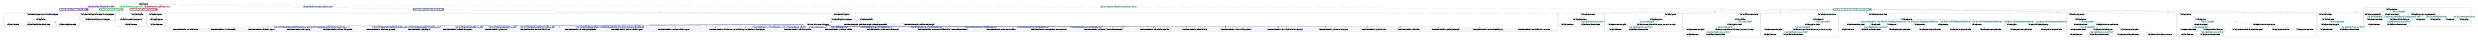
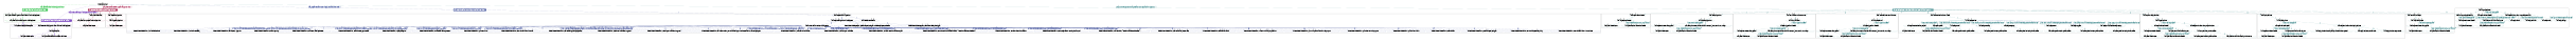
  digraph {
    concentrate=true
    ordering=in
    rankdir=TB
    node [color="#3f898d"]
    edge [color="#3f898d" fontcolor="#3f898d"]
    n1 [color="#5a1daf" label="[role] Gather kubeinit secrets"]
    n2 [color="#5a1daf" label="[role] Gather additional facts from localhost for kubeinit"]
    n3 [color="#5a1daf" label="[role] Create ssh config file from template"]
    n4 [color="#5a1daf" label="[role] task-gather-facts"]
    n5 [color="#5a1daf" label="[block] Determine which hypervisor hosts will be used in this deployment" shape=box]
    n6 [color="#5a1daf" fontcolor="#ffffff" label="Play: Perform initial setup on ansible-controller host (localhost) (1)" shape=box style=filled]
    n7 [color="#13b830" label="[role] Gather facts from each hypervisor in the deployment"]
    n8 [color="#13b830" label="[block] Gather additional hypervisor facts kubeinit will use during deployment" shape=box]
    n9 [color="#13b830" fontcolor="#ffffff" label="Play: Gather facts from the cluster hypervisor hosts (0)" shape=box style=filled]
    n10 [color="#aa224e" label="[role] Gather kubeinit secrets"]
    n11 [color="#aa224e" label="[role] Gather facts to prepare the cluster hypervisors"]
    n12 [color="#aa224e" label="[block] Gather kubeinit facts" shape=box]
    n13 [color="#aa224e" label="[role] Gather kubeinit secrets"]
    n14 [color="#aa224e" label="[role] task-prepare-hypervisors"]
    n15 [color="#aa224e" label="[block] Prepare the hypervisors" shape=box]
    n16 [color="#aa224e" fontcolor="#ffffff" label="Play: Determine facts needed to prepare all hypervisor hosts (1)" shape=box style=filled]
    n17 [color="#364896" label="[role] Provision the libvirt services on the hypervisor"]
    n18 [color="#364896" label="kubeinit.kubeinit.kubeinit_libvirt : Show ansible_distribution" shape=octagon]
    n19 [color="#364896" label="kubeinit.kubeinit.kubeinit_libvirt : Show distribution_family" shape=octagon]
    n20 [color="#364896" label="kubeinit.kubeinit.kubeinit_libvirt : Fails if CentOS 7 hypervisor" shape=octagon]
    n21 [color="#364896" label="kubeinit.kubeinit.kubeinit_libvirt : Fix libvirt qemu bug" shape=octagon]
    n22 [color="#364896" label="kubeinit.kubeinit.kubeinit_libvirt : Install CentOS based requirements" shape=octagon]
    n23 [color="#364896" label="kubeinit.kubeinit.kubeinit_libvirt : Enable the testing repo in Debian" shape=octagon]
    n24 [color="#364896" label="kubeinit.nodes.kubeinit_libvirt : Update packages list" shape=octagon]
    n25 [color="#364896" label="kubeinit.kubeinit.kubeinit_libvirt : Install Debian based requirements" shape=octagon]
    n26 [color="#364896" label="kubeinit.kubeinit.kubeinit_libvirt : Add users to libvirt" shape=octagon]
    n27 [color="#364896" label="kubeinit.kubeinit.kubeinit_libvirt : Reboot host and wait for it to restart" shape=octagon]
    n28 [color="#364896" label="kubeinit.kubeinit.kubeinit_libvirt : Clear installed/upgraded packages facts" shape=octagon]
    n29 [color="#364896" label="kubeinit.kubeinit.kubeinit_libvirt : Check if Intel virtualization is supported" shape=octagon]
    n30 [color="#364896" label="kubeinit.kubeinit.kubeinit_libvirt : Check if AMD virtualization is supported" shape=octagon]
    n31 [color="#364896" label="kubeinit.kubeinit.kubeinit_libvirt : Fail in case no Intel or AMD virtualization support is not detected and is not a hosted deployment." shape=octagon]
    n32 [color="#364896" label="kubeinit.kubeinit.kubeinit_libvirt : Set fact for Intel virtualization" shape=octagon]
    n33 [color="#364896" label="kubeinit.kubeinit.kubeinit_libvirt : Set fact for AMD virtualization" shape=octagon]
    n34 [color="#364896" label="kubeinit.kubeinit.kubeinit_libvirt : Set fact for nested virtualization test path" shape=octagon]
    n35 [color="#364896" label="kubeinit.kubeinit.kubeinit_libvirt : Ensure the module is available and loaded: {{ nested_virtualization_module_name }}" shape=octagon]
    n36 [color="#364896" label="kubeinit.kubeinit.kubeinit_libvirt : Test status of nested virtualization" shape=octagon]
    n37 [color="#364896" label="kubeinit.kubeinit.kubeinit_libvirt : Persist configuration in /etc/modprobe.d/kvm.conf" shape=octagon]
    n38 [color="#364896" label="kubeinit.kubeinit.kubeinit_libvirt : Load the module: {{ nested_virtualization_module_name }}" shape=octagon]
    n39 [color="#364896" label="kubeinit.kubeinit.kubeinit_libvirt : Clear intel and amd processor facts" shape=octagon]
    n40 [color="#364896" label="kubeinit.kubeinit.kubeinit_libvirt : Enable and start libvirtd" shape=octagon]
    n41 [color="#364896" label="kubeinit.kubeinit.kubeinit_libvirt : Make sure we have a group called toor" shape=octagon]
    n42 [color="#364896" label="kubeinit.kubeinit.kubeinit_libvirt : Allow to have passwordless sudo to the group toor" shape=octagon]
    n43 [color="#364896" label="kubeinit.kubeinit.kubeinit_libvirt : Add sudoers users to the group toor" shape=octagon]
    n44 [color="#364896" label="kubeinit.kubeinit.kubeinit_libvirt : Add cloud user to libvirt" shape=octagon]
    n45 [color="#364896" label="kubeinit.kubeinit.kubeinit_libvirt : Create ssh folder" shape=octagon]
    n46 [color="#364896" label="kubeinit.kubeinit.kubeinit_libvirt : Generate an OpenSSH keypair" shape=octagon]
    n47 [color="#364896" label="kubeinit.kubeinit.kubeinit_libvirt : Fix owner of the generated pub key" shape=octagon]
    n48 [color="#364896" label="kubeinit.kubeinit.kubeinit_libvirt : Insert the default libvirt uri in user's home" shape=octagon]
    n49 [color="#364896" label="[role] Prepare each hypervisor in the deployment"]
    n50 [color="#364896" label="kubeinit.kubeinit.kubeinit_prepare : Generate an OpenSSH keypair on kubeinit_deployment_node_name" shape=octagon]
    n51 [color="#364896" label="kubeinit.kubeinit.kubeinit_prepare : Create authorized_key from keypair" shape=octagon]
    n52 [color="#364896" label="[block] Prepare individual hypervisors" shape=box]
    n53 [color="#364896" label="Set kubeinit_cluster_name fact" shape=octagon]
    n54 [color="#364896" fontcolor="#ffffff" label="Play: Prepare the infrastructure to deploy service and cluster nodes (0)" shape=box style=filled]
    n55 [label="[role] Gather kubeinit secrets"]
    n56 [label="[role] Gather facts from bastion_host if needed"]
    n57 [label="[role] task-prepare-environment"]
    n58 [label="[block] Prepare the environment" shape=box]
    n59 [label="[role] Gather kubeinit secrets"]
    n60 [label="[role] Gather facts from bastion_host if needed"]
    n61 [label="[role] Prepare environment if not prepared"]
    n62 [label="[role] Cleanup the OVN network and other libvirt resources -- hosts, networks, vms, storage"]
    n63 [label="[role] task-cleanup-hypervisors"]
    n64 [label="[block] Cleanup hypervisors" shape=box]
    n65 [label="[role] Gather kubeinit secrets"]
    n66 [label="[role] Gather facts from bastion_host if needed"]
    n67 [label="[role] Prepare environment if not prepared"]
    n68 [label="[role] Cleanup the OVN network and other libvirt resources -- hosts, networks, vms, storage"]
    n69 [label="[role] Cleanup hypervisors if needed"]
    n70 [label="[role] task-run-validations"]
    n71 [label="[block] Run validations on cluster resources" shape=box]
    n72 [label="[role] Gather kubeinit secrets"]
    n73 [label="[role] Gather facts from bastion_host if needed"]
    n74 [label="[role] Prepare environment if not prepared"]
    n75 [label="[role] Cleanup the OVN network and other libvirt resources -- hosts, networks, vms, storage"]
    n76 [label="[role] Cleanup hypervisors if needed"]
    n77 [label="[role] task-create-network"]
    n78 [label="[block] Create the cluster network resources" shape=box]
    n79 [label="[role] Gather kubeinit secrets"]
    n80 [label="[role] Gather facts from bastion_host if needed"]
    n81 [label="[role] Prepare environment if not prepared"]
    n82 [label="[role] Prepare podman"]
    n83 [label="[role] Create systemd service for podman container"]
    n84 [label="[role] Configure Bind"]
    n85 [label="[role] Create systemd service for podman container"]
    n86 [label="[role] Configure Dnsmasq"]
    n87 [label="[role] Create systemd service for podman container"]
    n88 [label="[role] Configure HAProxy"]
    n89 [label="[role] Create systemd service for podman container"]
    n90 [label="[role] Configure Nexus"]
    n91 [label="[role] Create systemd service for podman container"]
    n92 [label="[role] Configure Apache"]
    n93 [label="[role] Create systemd service for podman container"]
    n94 [label="[role] Configure a local container image registry"]
    n95 [label="[role] task-create-services"]
    n96 [label="[block] Create services the cluster will need" shape=box]
    n97 [label="[role] Gather kubeinit secrets"]
    n98 [label="[role] Gather facts from bastion_host if needed"]
    n99 [label="[role] Prepare environment if needed"]
    n100 [label="[role] Gather network and host facts for guest"]
    n101 [label="[role] Prepare services if needed"]
    n102 [label="[role] Create systemd service for podman container"]
    n103 [label="[role] Gather network and host facts for provision service"]
    n104 [label="[role] Setup the cluster provision container"]
    n105 [label="[role] Delegate to the distro role to prepare the cluster"]
    n106 [label="[role] task-prepare-cluster"]
    n107 [label="[block] Prepare to deploy the cluster" shape=box]
    n108 [label="[role] Gather kubeinit secrets"]
    n109 [label="[role] Gather facts from bastion_host if needed"]
    n110 [label="[role] Prepare environment if needed"]
    n111 [label="[role] Gather network and host facts for guest"]
    n112 [label="[role] Prepare services if needed"]
    n113 [label="[role] Deploy the cluster bootstrap and any other extra nodes requested"]
    n114 [label="[role] Deploy the cluster controller nodes"]
    n115 [label="[role] Deploy the cluster compute nodes"]
    n116 [label="[role] Delegate to the distro role to deploy the cluster"]
    n117 [label="[role] task-deploy-cluster"]
    n118 [label="[block] Deploy the cluster" shape=box]
    n119 [label="[role] Gather kubeinit secrets"]
    n120 [label="[role] Gather facts from bastion_host if needed"]
    n121 [label="[role] Prepare environment if not prepared"]
    n122 [label="[role] task-download-images"]
    n123 [label="[block] Download cloud images" shape=box]
    n124 [label="[role] Gather kubeinit secrets"]
    n125 [label="[role] Gather facts from bastion_host if needed"]
    n126 [label="[role] Prepare environment if needed"]
    n127 [label="[role] Gather network and host facts for guest"]
    n128 [label="[role] Prepare services if needed"]
    n129 [label="[role] Configure NFS"]
    n130 [label="[role] Deploy the apps"]
    n131 [label="[role] Deploy KubeVirt"]
    n132 [label="[role] Deploy extra roles"]
    n133 [label="[role] Delegate to distro role to run post-deployment tasks"]
    n134 [label="[role] task-post-deployment"]
    n135 [label="[block] Run any post-deployment tasks" shape=box]
    n136 [fontcolor="#ffffff" label="Play: Run the deployment on the target infrastructure (OpenStack/libvirt hypervisors) (1)" shape=box style=filled]
    "kubeinit/playbook.yml" [style=dotted color=""]
    subgraph sub_1 {
      n6
      subgraph cluster_2 {
        n5
        subgraph sub_3 {
          n4
          subgraph sub_4 {
            n1
          }
          subgraph sub_5 {
            n2
          }
          subgraph sub_6 {
            n3
          }
        }
      }
    }
    subgraph sub_7 {
      n9
      subgraph cluster_8 {
        n8
        subgraph sub_9 {
          n7
        }
      }
    }
    subgraph sub_10 {
      n16
      subgraph cluster_11 {
        n12
        subgraph sub_12 {
          n11
          subgraph sub_13 {
            n10
          }
        }
      }
      subgraph cluster_14 {
        n15
        subgraph sub_15 {
          n14
          subgraph sub_16 {
            n13
          }
        }
      }
    }
    subgraph sub_17 {
      n54
      subgraph cluster_18 {
        n52
        n53
        subgraph sub_19 {
          n49
          n50
          n51
          subgraph sub_20 {
            n17
            n18
            n19
            n20
            n21
            n22
            n23
            n24
            n25
            n26
            n27
            n28
            n29
            n30
            n31
            n32
            n33
            n34
            n35
            n36
            n37
            n38
            n39
            n40
            n41
            n42
            n43
            n44
            n45
            n46
            n47
            n48
          }
        }
      }
    }
    subgraph sub_21 {
      n136
      subgraph cluster_22 {
        n58
        subgraph sub_23 {
          n57
          subgraph sub_24 {
            n55
          }
          subgraph sub_25 {
            n56
          }
        }
      }
      subgraph cluster_26 {
        n64
        subgraph sub_27 {
          n63
          subgraph sub_28 {
            n61
            subgraph sub_29 {
              n59
            }
            subgraph sub_30 {
              n60
            }
          }
          subgraph sub_31 {
            n62
          }
        }
      }
      subgraph cluster_32 {
        n71
        subgraph sub_33 {
          n70
          subgraph sub_34 {
            n69
            subgraph sub_35 {
              n67
              subgraph sub_36 {
                n65
              }
              subgraph sub_37 {
                n66
              }
            }
            subgraph sub_38 {
              n68
            }
          }
        }
      }
      subgraph cluster_39 {
        n78
        subgraph sub_40 {
          n77
          subgraph sub_41 {
            n76
            subgraph sub_42 {
              n74
              subgraph sub_43 {
                n72
              }
              subgraph sub_44 {
                n73
              }
            }
            subgraph sub_45 {
              n75
            }
          }
        }
      }
      subgraph cluster_46 {
        n96
        subgraph sub_47 {
          n95
          subgraph sub_48 {
            n81
            subgraph sub_49 {
              n79
            }
            subgraph sub_50 {
              n80
            }
          }
          subgraph sub_51 {
            n82
          }
          subgraph sub_52 {
            n84
            subgraph sub_53 {
              n83
            }
          }
          subgraph sub_54 {
            n86
            subgraph sub_55 {
              n85
            }
          }
          subgraph sub_56 {
            n88
            subgraph sub_57 {
              n87
            }
          }
          subgraph sub_58 {
            n90
            subgraph sub_59 {
              n89
            }
          }
          subgraph sub_60 {
            n92
            subgraph sub_61 {
              n91
            }
          }
          subgraph sub_62 {
            n94
            subgraph sub_63 {
              n93
            }
          }
        }
      }
      subgraph cluster_64 {
        n107
        subgraph sub_65 {
          n106
          subgraph sub_66 {
            n101
            subgraph sub_67 {
              n99
              subgraph sub_68 {
                n97
              }
              subgraph sub_69 {
                n98
              }
            }
            subgraph sub_70 {
              n100
            }
          }
          subgraph sub_71 {
            n105
            subgraph sub_72 {
              n104
              subgraph sub_73 {
                n102
              }
              subgraph sub_74 {
                n103
              }
            }
          }
        }
      }
      subgraph cluster_75 {
        n118
        subgraph sub_76 {
          n117
          subgraph sub_77 {
            n112
            subgraph sub_78 {
              n110
              subgraph sub_79 {
                n108
              }
              subgraph sub_80 {
                n109
              }
            }
            subgraph sub_81 {
              n111
            }
          }
          subgraph sub_82 {
            n116
            subgraph sub_83 {
              n113
            }
            subgraph sub_84 {
              n114
            }
            subgraph sub_85 {
              n115
            }
          }
        }
      }
      subgraph cluster_86 {
        n123
        subgraph sub_87 {
          n122
          subgraph sub_88 {
            n121
            subgraph sub_89 {
              n119
            }
            subgraph sub_90 {
              n120
            }
          }
        }
      }
      subgraph cluster_91 {
        n135
        subgraph sub_92 {
          n134
          subgraph sub_93 {
            n128
            subgraph sub_94 {
              n126
              subgraph sub_95 {
                n124
              }
              subgraph sub_96 {
                n125
              }
            }
            subgraph sub_97 {
              n127
            }
          }
          subgraph sub_98 {
            n133
            subgraph sub_99 {
              n129
            }
            subgraph sub_100 {
              n130
            }
            subgraph sub_101 {
              n131
            }
            subgraph sub_102 {
              n132
            }
          }
        }
      }
    }
    n4 -> n1 [color="#5a1daf" fontcolor="#5a1daf" label="1 "]
    n4 -> n2 [color="#5a1daf" fontcolor="#5a1daf" label="2 "]
-   n4 -> n3 [color="#5a1daf" fontcolor="#5a1daf" label="3 "]
+   n7 -> n3 [color="#5a1daf" fontcolor="#5a1daf" label="3 "]
    n5 -> n4 [color="#5a1daf" fontcolor="#5a1daf" label="1 "]
    n6 -> n5 [color="#5a1daf" fontcolor="#5a1daf" label=1]
    n8 -> n7 [color="#13b830" fontcolor="#13b830" label="1 "]
    n9 -> n8 [color="#13b830" fontcolor="#13b830" label=1]
    n11 -> n10 [color="#aa224e" fontcolor="#aa224e" label="1 "]
    n12 -> n11 [color="#aa224e" fontcolor="#aa224e" label="1 "]
    n14 -> n13 [color="#aa224e" fontcolor="#aa224e" label="1 "]
    n15 -> n14 [color="#aa224e" fontcolor="#aa224e" label="1 "]
    n16 -> n12 [color="#aa224e" fontcolor="#aa224e" label=1]
    n16 -> n15 [color="#aa224e" fontcolor="#aa224e" label=2]
    n17 -> n18 [color="#364896" fontcolor="#364896" label="1 "]
    n17 -> n19 [color="#364896" fontcolor="#364896" label="2 "]
    n17 -> n20 [color="#364896" fontcolor="#364896" label="3 [when: (hostvars[kubeinit_deployment_node_name].ansible_distribution == 'CentOS' and hostvars[kubeinit_deployment_node_name].ansible_distribution_major_version == \"7\")]"]
    n17 -> n21 [color="#364896" fontcolor="#364896" label="4 "]
    n17 -> n22 [color="#364896" fontcolor="#364896" label="5 [when: hostvars[kubeinit_deployment_node_name].distribution_family == 'CentOS' or hostvars[kubeinit_deployment_node_name].distribution_family == 'Fedora']"]
    n17 -> n23 [color="#364896" fontcolor="#364896" label="6 [when: hostvars[kubeinit_deployment_node_name].os == 'debian']"]
    n17 -> n24 [color="#364896" fontcolor="#364896" label="7 [when: hostvars[kubeinit_deployment_node_name].os == 'debian']"]
    n17 -> n25 [color="#364896" fontcolor="#364896" label="8 [when: hostvars[kubeinit_deployment_node_name].distribution_family == 'Debian']"]
    n17 -> n26 [color="#364896" fontcolor="#364896" label="9 "]
    n17 -> n27 [color="#364896" fontcolor="#364896" label="10 [when: (_result_installed_packages_centos.changed or _result_installed_packages_debian.changed) and kubeinit_libvirt_reboot_hypervisors_after_package_update]"]
    n17 -> n28 [color="#364896" fontcolor="#364896" label="11 "]
    n17 -> n29 [color="#364896" fontcolor="#364896" label="12 "]
    n17 -> n30 [color="#364896" fontcolor="#364896" label="13 "]
    n17 -> n31 [color="#364896" fontcolor="#364896" label="14 [when: _result_intel_processor.rc != 0 and _result_amd_processor.rc != 0 and not (kubeinit_hosted_deployment | default(false))]"]
    n17 -> n32 [color="#364896" fontcolor="#364896" label="15 [when: _result_intel_processor.rc == 0]"]
    n17 -> n33 [color="#364896" fontcolor="#364896" label="16 [when: _result_amd_processor.rc == 0]"]
    n17 -> n34 [color="#364896" fontcolor="#364896" label="17 [when: _result_intel_processor.rc == 0 or _result_amd_processor.rc == 0]"]
    n17 -> n35 [color="#364896" fontcolor="#364896" label="18 [when: _result_intel_processor.rc == 0 or _result_amd_processor.rc == 0]"]
    n17 -> n36 [color="#364896" fontcolor="#364896" label="19 [when: _result_intel_processor.rc == 0 or _result_amd_processor.rc == 0]"]
    n17 -> n37 [color="#364896" fontcolor="#364896" label="20 [when: _result_intel_processor.rc == 0 or _result_amd_processor.rc == 0]"]
    n17 -> n38 [color="#364896" fontcolor="#364896" label="21 [when: _result_intel_processor.rc == 0 or _result_amd_processor.rc == 0]"]
    n17 -> n39 [color="#364896" fontcolor="#364896" label="22 "]
    n17 -> n40 [color="#364896" fontcolor="#364896" label="23 "]
    n17 -> n41 [color="#364896" fontcolor="#364896" label="24 "]
    n17 -> n42 [color="#364896" fontcolor="#364896" label="25 "]
    n17 -> n43 [color="#364896" fontcolor="#364896" label="26 "]
    n17 -> n44 [color="#364896" fontcolor="#364896" label="27 "]
    n17 -> n45 [color="#364896" fontcolor="#364896" label="20 "]
    n17 -> n46 [color="#364896" fontcolor="#364896" label="29 "]
    n17 -> n47 [color="#364896" fontcolor="#364896" label="30 "]
    n17 -> n48 [color="#364896" fontcolor="#364896" label="31 "]
    n49 -> n17 [color="#364896" fontcolor="#364896" label="3 "]
    n49 -> n50 [color="#364896" fontcolor="#364896" label="1 "]
    n49 -> n51 [color="#364896" fontcolor="#364896" label="2 "]
    n52 -> n49 [color="#364896" fontcolor="#364896" label="2 "]
    n52 -> n53 [color="#364896" fontcolor="#364896" label="1 "]
    n54 -> n52 [color="#364896" fontcolor="#364896" label=1]
    n57 -> n55 [label="1 "]
    n57 -> n56 [label="2 [when: kubeinit_bastion_host not in groups['all_hosts']]"]
    n58 -> n57 [label="1 "]
    n61 -> n59 [label="1 "]
    n61 -> n60 [label="2 [when: kubeinit_bastion_host not in groups['all_hosts']]"]
    n63 -> n61 [label="1 [when: not environment_prepared]"]
    n63 -> n62 [label="2 "]
    n64 -> n63 [label="1 "]
    n67 -> n65 [label="1 "]
    n67 -> n66 [label="2 [when: kubeinit_bastion_host not in groups['all_hosts']]"]
    n69 -> n67 [label="1 [when: not environment_prepared]"]
    n69 -> n68 [label="2 "]
    n70 -> n69 [label="1 [when: not hypervisors_cleaned]"]
    n71 -> n70 [label="1 "]
    n74 -> n72 [label="1 "]
    n74 -> n73 [label="2 [when: kubeinit_bastion_host not in groups['all_hosts']]"]
    n76 -> n74 [label="1 [when: not environment_prepared]"]
    n76 -> n75 [label="2 "]
    n77 -> n76 [label="1 [when: not hypervisors_cleaned]"]
    n78 -> n77 [label="1 "]
    n81 -> n79 [label="1 "]
    n81 -> n80 [label="2 [when: kubeinit_bastion_host not in groups['all_hosts']]"]
    n84 -> n83 [label="1 "]
    n86 -> n85 [label="1 "]
    n88 -> n87 [label="1 "]
    n90 -> n89 [label="1 "]
    n92 -> n91 [label="1 "]
    n94 -> n93 [label="1 "]
    n95 -> n81 [label="1 [when: not environment_prepared]"]
    n95 -> n82 [label="2 "]
    n95 -> n84 [label="3 [when: 'bind' in hostvars[kubeinit_deployment_node_name].services]"]
    n95 -> n86 [label="4 [when: 'dnsmasq' in hostvars[kubeinit_deployment_node_name].services]"]
    n95 -> n88 [label="5 [when: 'haproxy' in hostvars[kubeinit_deployment_node_name].services]"]
    n95 -> n90 [label="6 [when: 'nexus' in hostvars[kubeinit_deployment_node_name].services]"]
    n95 -> n92 [color="#5a1daf" label="7 [when: 'apache' in hostvars[kubeinit_deployment_node_name].services]"]
    n95 -> n94 [label="8 [when: 'registry' in hostvars[kubeinit_deployment_node_name].services]"]
    n96 -> n95 [label="1 "]
    n99 -> n97 [label="1 "]
    n99 -> n98 [label="2 [when: kubeinit_bastion_host not in groups['all_hosts']]"]
    n101 -> n99 [label="1 [when: not environment_prepared]"]
    n101 -> n100 [label="2 "]
    n104 -> n102 [label="1 "]
    n104 -> n103 [label="2 "]
    n105 -> n104 [label="1 "]
    n106 -> n101 [label="1 [when: not services_prepared]"]
    n106 -> n105 [label="2 "]
    n107 -> n106 [label="1 "]
    n110 -> n108 [label="1 "]
    n110 -> n109 [label="2 [when: kubeinit_bastion_host not in groups['all_hosts']]"]
    n112 -> n110 [label="1 [when: not environment_prepared]"]
    n112 -> n111 [label="2 "]
    n116 -> n113 [label="1 "]
    n116 -> n114 [label="2 "]
    n116 -> n115 [label="3 "]
    n117 -> n112 [label="1 [when: not services_prepared]"]
    n117 -> n116 [label="2 "]
    n118 -> n117 [label="1 "]
    n121 -> n119 [label="1 "]
    n121 -> n120 [label="2 [when: kubeinit_bastion_host not in groups['all_hosts']]"]
    n122 -> n121 [label="1 [when: not environment_prepared]"]
    n123 -> n122 [label="1 "]
    n126 -> n124 [label="1 "]
    n126 -> n125 [label="2 [when: kubeinit_bastion_host not in groups['all_hosts']]"]
    n128 -> n126 [label="1 [when: not environment_prepared]"]
    n128 -> n127 [label="2 "]
    n133 -> n129 [label="1 [when: 'nfs' in kubeinit_cluster_hostvars.services]"]
    n133 -> n130 [label="2 [when: 'apps' in kubeinit_cluster_hostvars.services]"]
    n133 -> n131 [label="3 [when: 'kubevirt' in (kubeinit_cluster_hostvars['post_deployment_services'] | default([]))]"]
    n133 -> n132 [label="4 "]
    n134 -> n128 [label="1 [when: not services_prepared]"]
    n134 -> n133 [label="2 "]
    n134 -> n135 [label="1 "]
    n136 -> n58 [label=1]
    n136 -> n64 [label=2]
    n136 -> n71 [label=3]
    n136 -> n78 [label=4]
    n136 -> n96 [label=5]
    n136 -> n107 [label=6]
    n136 -> n118 [label=8]
    n136 -> n123 [label=7]
    n136 -> n135 [label=9]
    "kubeinit/playbook.yml" -> n6 [color="#5a1daf" fontcolor="#5a1daf" label="1 Play: Perform initial setup on ansible-controller host (localhost) (1)"]
    "kubeinit/playbook.yml" -> n9 [color="#13b830" fontcolor="#13b830" label="2 Play: Gather facts from the cluster hypervisor hosts (0)"]
    "kubeinit/playbook.yml" -> n16 [color="#aa224e" fontcolor="#aa224e" label="3 Play: Determine facts needed to prepare all hypervisor hosts (1)"]
    "kubeinit/playbook.yml" -> n54 [color="#364896" fontcolor="#364896" label="4 Play: Prepare the infrastructure to deploy service and cluster nodes (0)"]
    "kubeinit/playbook.yml" -> n136 [label="5 Play: Run the deployment on the target infrastructure (OpenStack/libvirt hypervisors) (1)"]
  }
